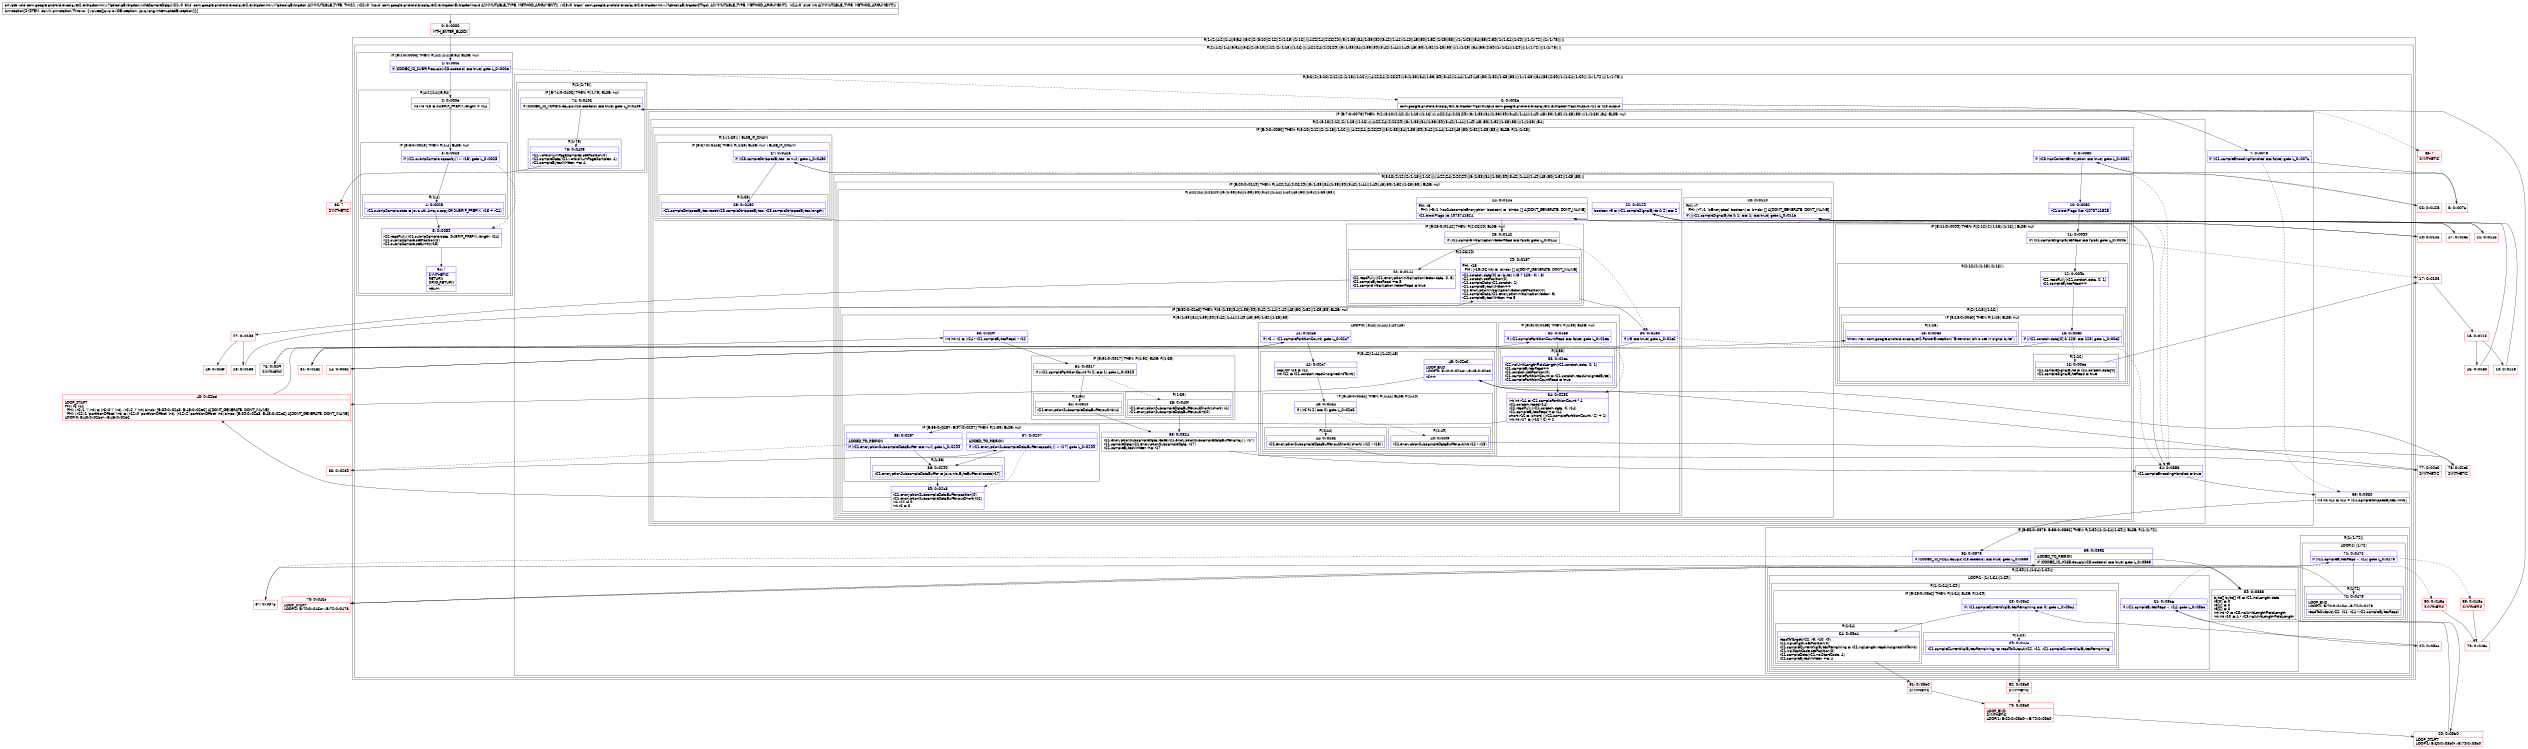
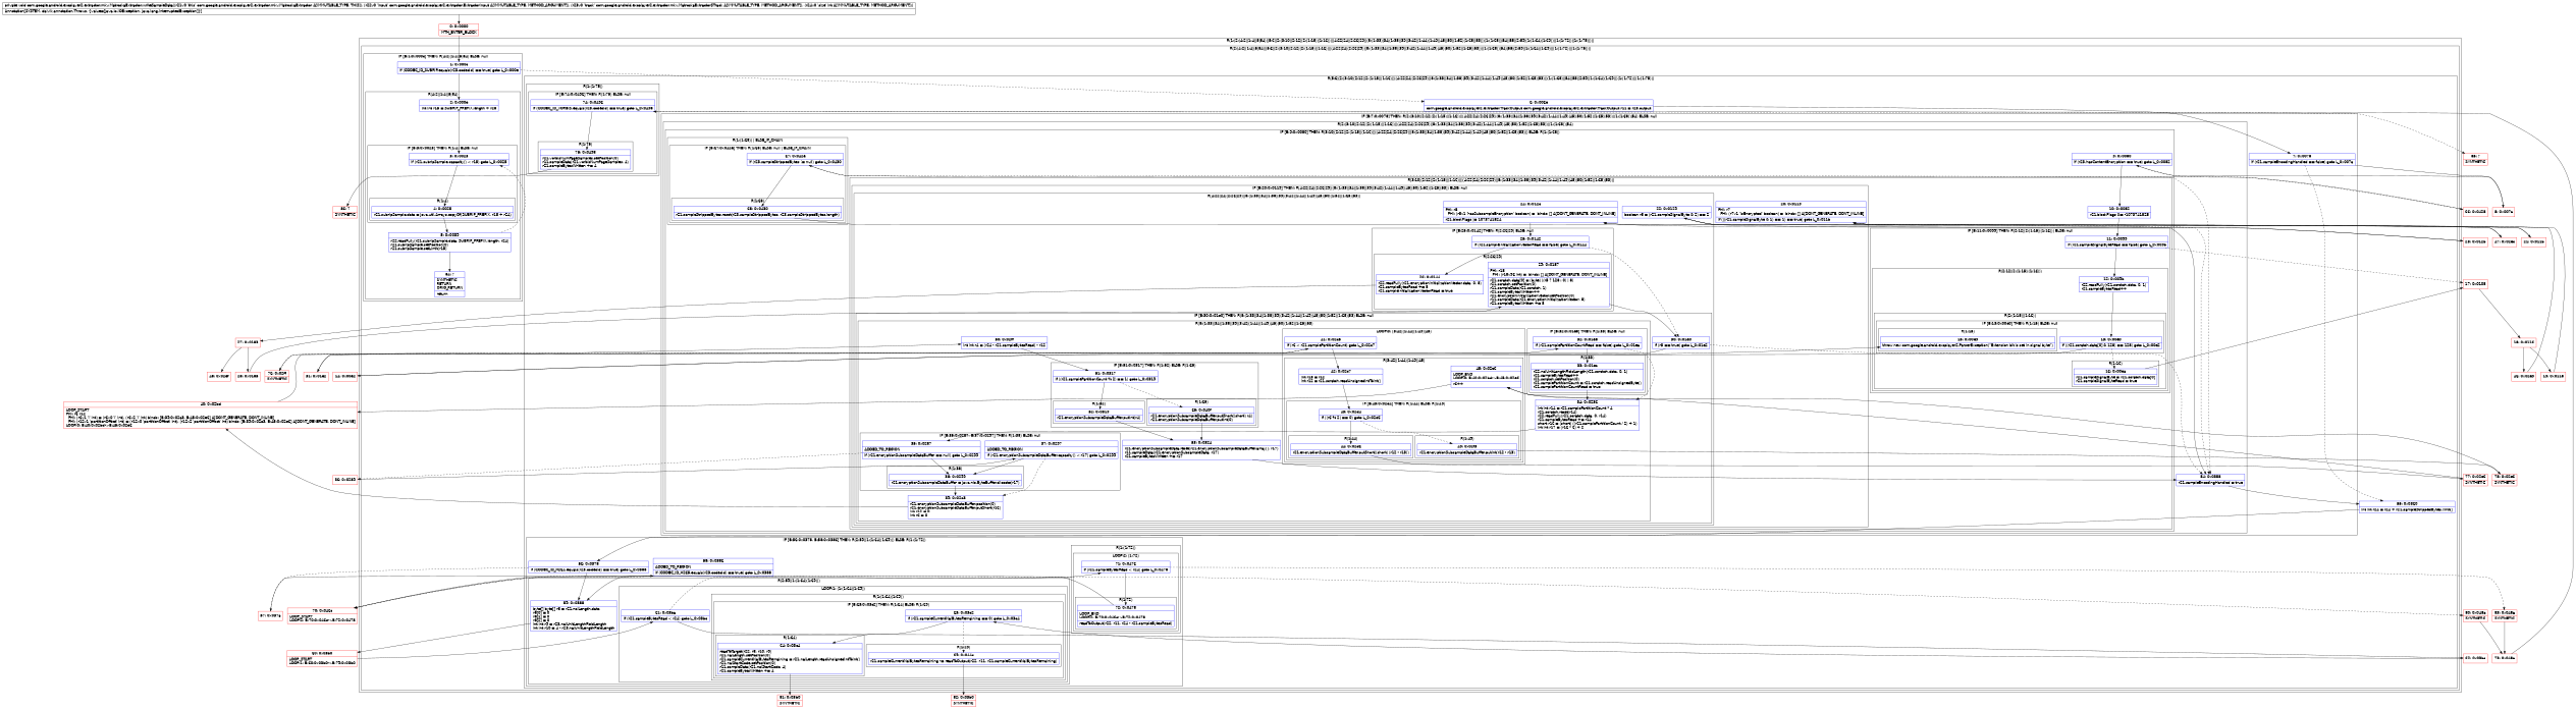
  digraph {
    fontname="DejaVu Sans"
    node [color=blue fontname="DejaVu Sans" shape=record]
    edge [fontname="DejaVu Sans"]
    n1 [label="{4\:\ 0x0025|r21.subripSample.data = java.util.Arrays.copyOf(SUBRIP_PREFIX, r15 + r24)\l}"]
    n2 [label="{3\:\ 0x0023|if (r21.subripSample.capacity() \< r15) goto L_0x0025\l}"]
-   n3 [label="{2\:\ 0x000e|int int r15 = SUBRIP_PREFIX.length + r24\l}"]
+   n3 [label="{2\:\ 0x000e|int int r15 = SUBRIP_PREFIX.length + r28\l}"]
    n4 [label="{5\:\ 0x0039|r22.readFully(r21.subripSample.data, SUBRIP_PREFIX.length, r24)\lr21.subripSample.setPosition(0)\lr21.subripSample.setLimit(r15)\l}"]
    n5 [label="{84\:\ ?|SYNTHETIC\lRETURN\lORIG_RETURN\l|return\l}"]
    n6 [label="{1\:\ 0x000c|if (CODEC_ID_SUBRIP.equals(r23.codecId) == true) goto L_0x000e\l}"]
    n7 [label="{15\:\ 0x00e9|throw new com.google.android.exoplayer2.ParserException(\"Extension bit is set in signal byte\")\l}"]
    n8 [label="{13\:\ 0x00e0|if ((r21.scratch.data[0] & 128) == 128) goto L_0x00e2\l}"]
    n9 [label="{16\:\ 0x00ea|r21.sampleSignalByte = r21.scratch.data[0]\lr21.sampleSignalByteRead = true\l}"]
    n10 [label="{12\:\ 0x009b|r22.readFully(r21.scratch.data, 0, 1)\lr21.sampleBytesRead++\l}"]
    n11 [label="{11\:\ 0x0099|if (r21.sampleSignalByteRead == false) goto L_0x009b\l}"]
    n12 [label="{26\:\ 0x0144|r22.readFully(r21.encryptionInitializationVector.data, 0, 8)\lr21.sampleBytesRead += 8\lr21.sampleInitializationVectorRead = true\l}"]
    n13 [label="{29\:\ 0x0187|PHI: r18 \l  PHI: (r18v96 int) =  binds: [] A[DONT_GENERATE, DONT_INLINE]\l|r21.scratch.data[0] = (byte) ((r5 ? 128 : 0) \| 8)\lr21.scratch.setPosition(0)\lr11.sampleData(r21.scratch, 1)\lr21.sampleBytesWritten++\lr21.encryptionInitializationVector.setPosition(0)\lr11.sampleData(r21.encryptionInitializationVector, 8)\lr21.sampleBytesWritten += 8\l}"]
    n14 [label="{25\:\ 0x0142|if (r21.sampleInitializationVectorRead == false) goto L_0x0144\l}"]
    n15 [label="{33\:\ 0x01ea|r22.nalUnitLengthFieldLength(r21.scratch.data, 0, 1)\lr21.sampleBytesRead++\lr21.scratch.setPosition(0)\lr21.samplePartitionCount = r21.scratch.readUnsignedByte()\lr21.samplePartitionCountRead = true\l}"]
    n16 [label="{32\:\ 0x01e8|if (r21.samplePartitionCountRead == false) goto L_0x01ea\l}"]
    n17 [label="{38\:\ 0x0299|r21.encryptionSubsampleDataBuffer = java.nio.ByteBuffer.allocate(r17)\l}"]
    n18 [label="{35\:\ 0x0287|ADDED_TO_REGION\l|if (r21.encryptionSubsampleDataBuffer == null) goto L_0x0299\l}"]
    n19 [label="{37\:\ 0x0297|ADDED_TO_REGION\l|if (r21.encryptionSubsampleDataBuffer.capacity() \< r17) goto L_0x0299\l}"]
    n20 [label="{44\:\ 0x02d6|r21.encryptionSubsampleDataBuffer.putShort((short) (r12 \- r13))\l}"]
    n21 [label="{49\:\ 0x02f3|r21.encryptionSubsampleDataBuffer.putInt(r12 \- r13)\l}"]
    n22 [label="{43\:\ 0x02d4|if ((r6 % 2) == 0) goto L_0x02d6\l}"]
-   n23 [label="{42\:\ 0x02c7|copyOf r13 = r12\lint r12 = r21.scratch.readUnsignedIntToInt()\l}"]
+   n23 [label="{42\:\ 0x02c7|int r13 = r12\lint r12 = r21.scratch.readUnsignedIntToInt()\l}"]
    n24 [label="{45\:\ 0x02e6|LOOP_END\lLOOP:0: B:40:0x02bd\-\>B:45:0x02e6\l|r6++\l}"]
    n25 [label="{41\:\ 0x02c5|if (r6 \< r21.samplePartitionCount) goto L_0x02c7\l}"]
    n26 [label="{52\:\ 0x0319|r21.encryptionSubsampleDataBuffer.putInt(r4)\l}"]
    n27 [label="{65\:\ 0x040f|r21.encryptionSubsampleDataBuffer.putShort((short) r4)\lr21.encryptionSubsampleDataBuffer.putInt(0)\l}"]
    n28 [label="{51\:\ 0x0317|if ((r21.samplePartitionCount % 2) == 1) goto L_0x0319\l}"]
    n29 [label="{34\:\ 0x0236|int int r14 = r21.samplePartitionCount * 4\lr21.scratch.reset(r14)\lr22.readFully(r21.scratch.data, 0, r14)\lr21.sampleBytesRead += r14\lshort r16 = (short) ((r21.samplePartitionCount \/ 2) + 1)\lint int r17 = (r16 * 6) + 2\l}"]
    n30 [label="{39\:\ 0x02a3|r21.encryptionSubsampleDataBuffer.position(0)\lr21.encryptionSubsampleDataBuffer.putShort(r16)\lint r12 = 0\lint r6 = 0\l}"]
    n31 [label="{50\:\ 0x02ff|int int r4 = (r24 \- r21.sampleBytesRead) \- r12\l}"]
    n32 [label="{53\:\ 0x0324|r21.encryptionSubsampleData.reset(r21.encryptionSubsampleDataBuffer.array(), r17)\lr11.sampleData(r21.encryptionSubsampleData, r17)\lr21.sampleBytesWritten += r17\l}"]
    n33 [label="{30\:\ 0x01e0|if (r5 == true) goto L_0x01e2\l}"]
    n34 [label="{22\:\ 0x0129|boolean r5 = (r21.sampleSignalByte & 2) == 2\l}"]
    n35 [label="{24\:\ 0x012c|PHI: r5 \l  PHI: (r5v1 'hasSubsampleEncryption' boolean) =  binds: [] A[DONT_GENERATE, DONT_INLINE]\l|r21.blockFlags \|= 1073741824\l}"]
    n36 [label="{20\:\ 0x0119|PHI: r7 \l  PHI: (r7v1 'isEncrypted' boolean) =  binds: [] A[DONT_GENERATE, DONT_INLINE]\l|if (((r21.sampleSignalByte & 1) == 1) == true) goto L_0x011b\l}"]
    n37 [label="{10\:\ 0x0082|r21.blockFlags &= \-1073741825\l}"]
    n38 [label="{68\:\ 0x0430|r21.sampleStrippedBytes.reset(r23.sampleStrippedBytes, r23.sampleStrippedBytes.length)\l}"]
    n39 [label="{67\:\ 0x042e|if (r23.sampleStrippedBytes != null) goto L_0x0430\l}"]
    n40 [label="{9\:\ 0x0080|if (r23.hasContentEncryption == true) goto L_0x0082\l}"]
    n41 [label="{54\:\ 0x0358|r21.sampleEncodingHandled = true\l}"]
    n42 [label="{7\:\ 0x0078|if (r21.sampleEncodingHandled == false) goto L_0x007a\l}"]
    n43 [label="{64\:\ 0x03c4|readToTarget(r22, r8, r10, r9)\lr21.nalLength.setPosition(0)\lr21.sampleCurrentNalBytesRemaining = r21.nalLength.readUnsignedIntToInt()\lr21.nalStartCode.setPosition(0)\lr11.sampleData(r21.nalStartCode, 4)\lr21.sampleBytesWritten += 4\l}"]
    n44 [label="{69\:\ 0x044c|r21.sampleCurrentNalBytesRemaining \-= readToOutput(r22, r11, r21.sampleCurrentNalBytesRemaining)\l}"]
    n45 [label="{63\:\ 0x03c2|if (r21.sampleCurrentNalBytesRemaining == 0) goto L_0x03c4\l}"]
    n46 [label="{61\:\ 0x03ba|if (r21.sampleBytesRead \< r24) goto L_0x03bc\l}"]
    n47 [label="{59\:\ 0x0388|byte[] byte[] r8 = r21.nalLength.data\lr8[0] = 0\lr8[1] = 0\lr8[2] = 0\lint int r9 = r23.nalUnitLengthFieldLength\lint int r10 = 4 \- r23.nalUnitLengthFieldLength\l}"]
    n48 [label="{72\:\ 0x0478|LOOP_END\lLOOP:2: B:70:0x046c\-\>B:72:0x0478\l|readToOutput(r22, r11, r24 \- r21.sampleBytesRead)\l}"]
    n49 [label="{71\:\ 0x0476|if (r21.sampleBytesRead \< r24) goto L_0x0478\l}"]
    n50 [label="{56\:\ 0x0378|if (CODEC_ID_H264.equals(r23.codecId) == true) goto L_0x0388\l}"]
    n51 [label="{58\:\ 0x0386|ADDED_TO_REGION\l|if (CODEC_ID_H265.equals(r23.codecId) == true) goto L_0x0388\l}"]
    n52 [label="{75\:\ 0x0498|r21.vorbisNumPageSamples.setPosition(0)\lr11.sampleData(r21.vorbisNumPageSamples, 4)\lr21.sampleBytesWritten += 4\l}"]
    n53 [label="{74\:\ 0x0496|if (CODEC_ID_VORBIS.equals(r23.codecId) == true) goto L_0x0498\l}"]
    n54 [label="{6\:\ 0x006e|com.google.android.exoplayer2.extractor.TrackOutput com.google.android.exoplayer2.extractor.TrackOutput r11 = r23.output\l}"]
    n55 [label="{55\:\ 0x0360|int int r24 = r24 + r21.sampleStrippedBytes.limit()\l}"]
    n56 [color=red label="{14\:\ 0x00e2}"]
    n57 [color=red label="{17\:\ 0x0108}"]
    n58 [color=red label="{27\:\ 0x0183}"]
    n59 [color=red label="{36\:\ 0x0289}"]
    n60 [color=red label="{77\:\ 0x02e6|SYNTHETIC\l}"]
    n61 [color=red label="{78\:\ 0x02e6|SYNTHETIC\l}"]
    n62 [color=red label="{40\:\ 0x02bd|LOOP_START\lPHI: r6 r12 \l  PHI: (r6v1 'i' int) = (r6v0 'i' int), (r6v2 'i' int) binds: [B:39:0x02a3, B:45:0x02e6] A[DONT_GENERATE, DONT_INLINE]\l  PHI: (r12v1 'partitionOffset' int) = (r12v0 'partitionOffset' int), (r12v2 'partitionOffset' int) binds: [B:39:0x02a3, B:45:0x02e6] A[DONT_GENERATE, DONT_INLINE]\lLOOP:0: B:40:0x02bd\-\>B:45:0x02e6\l}"]
    n63 [color=red label="{76\:\ 0x02ff|SYNTHETIC\l}"]
    n64 [color=red label="{31\:\ 0x01e2}"]
    n65 [color=red label="{23\:\ 0x012b}"]
    n66 [color=red label="{47\:\ 0x02ec}"]
    n67 [color=red label="{21\:\ 0x011b}"]
    n68 [color=red label="{66\:\ 0x0428}"]
    n69 [color=red label="{8\:\ 0x007a}"]
    n70 [color=red label="{81\:\ 0x03b0|SYNTHETIC\l}"]
    n71 [color=red label="{82\:\ 0x03b0|SYNTHETIC\l}"]
    n72 [color=red label="{62\:\ 0x03bc}"]
    n73 [color=red label="{80\:\ 0x048a|SYNTHETIC\l}"]
    n74 [color=red label="{60\:\ 0x03b0|LOOP_START\lLOOP:1: B:60:0x03b0\-\>B:79:0x03b0\l}"]
    n75 [color=red label="{70\:\ 0x046c|LOOP_START\lLOOP:2: B:70:0x046c\-\>B:72:0x0478\l}"]
    n76 [color=red label="{83\:\ 0x048a|SYNTHETIC\l}"]
    n77 [color=red label="{57\:\ 0x037a}"]
    n78 [color=red label="{86\:\ ?|SYNTHETIC\l}"]
    n79 [color=red label="{85\:\ ?|SYNTHETIC\l}"]
    n80 [color=red label="{18\:\ 0x0116}"]
    n81 [color=red label="{28\:\ 0x0185}"]
    n82 [color=red label="{48\:\ 0x02ef}"]
    n83 [color=red label="{73\:\ 0x048a}"]
-   n84 [color=red label="{79\:\ 0x03b0|LOOP_END\lSYNTHETIC\lLOOP:1: B:60:0x03b0\-\>B:79:0x03b0\l}"]
    n85 [color=red label="{0\:\ 0x0000|MTH_ENTER_BLOCK\l}"]
    n86 [color=red label="{19\:\ 0x0118}"]
    n87 [color=red label="{46\:\ 0x02e9}"]
    n88 [label="{private void com.google.android.exoplayer2.extractor.mkv.MatroskaExtractor.writeSampleData((r21v0 'this' com.google.android.exoplayer2.extractor.mkv.MatroskaExtractor A[IMMUTABLE_TYPE, THIS]), (r22v0 'input' com.google.android.exoplayer2.extractor.ExtractorInput A[IMMUTABLE_TYPE, METHOD_ARGUMENT]), (r23v0 'track' com.google.android.exoplayer2.extractor.mkv.MatroskaExtractor$Track A[IMMUTABLE_TYPE, METHOD_ARGUMENT]), (r24v0 'size' int A[IMMUTABLE_TYPE, METHOD_ARGUMENT]))  | Annotation[SYSTEM, dalvik.annotation.Throws, \{value=[java.io.IOException, java.lang.InterruptedException]\}]\l}" color=""]
    subgraph cluster_1 {
      label="R(1:(2:(4:2|(1:4)|5|84)|(5:6|(2:(3:10|(2:12|(2:(1:15)|(1:16)))|(4:22|24|(2:26|29)|(8:(1:33)|34|(1:38)|39|(3:42|(1:44)(1:49)|45)|50|(1:52)(1:65)|53)))(1:(1:68))|54)|55|(2:59|(1:(1:64)(1:69)))(1:(1:72))|(1:(1:75)))))"
      subgraph cluster_2 {
        label="R(2:(4:2|(1:4)|5|84)|(5:6|(2:(3:10|(2:12|(2:(1:15)|(1:16)))|(4:22|24|(2:26|29)|(8:(1:33)|34|(1:38)|39|(3:42|(1:44)(1:49)|45)|50|(1:52)(1:65)|53)))(1:(1:68))|54)|55|(2:59|(1:(1:64)(1:69)))(1:(1:72))|(1:(1:75))))"
        subgraph cluster_3 {
          label="IF [B:1:0x000c] THEN: R(4:2|(1:4)|5|84) ELSE: null"
          n6
          subgraph cluster_4 {
            label="R(4:2|(1:4)|5|84)"
            n3
            n4
            n5
            subgraph cluster_5 {
              label="IF [B:3:0x0023] THEN: R(1:4) ELSE: null"
              n2
              subgraph cluster_6 {
                label="R(1:4)"
                n1
              }
            }
          }
        }
        subgraph cluster_7 {
          label="R(5:6|(2:(3:10|(2:12|(2:(1:15)|(1:16)))|(4:22|24|(2:26|29)|(8:(1:33)|34|(1:38)|39|(3:42|(1:44)(1:49)|45)|50|(1:52)(1:65)|53)))(1:(1:68))|54)|55|(2:59|(1:(1:64)(1:69)))(1:(1:72))|(1:(1:75)))"
          n54
          n55
          subgraph cluster_8 {
            label="IF [B:7:0x0078] THEN: R(2:(3:10|(2:12|(2:(1:15)|(1:16)))|(4:22|24|(2:26|29)|(8:(1:33)|34|(1:38)|39|(3:42|(1:44)(1:49)|45)|50|(1:52)(1:65)|53)))(1:(1:68))|54) ELSE: null"
            n42
            subgraph cluster_9 {
              label="R(2:(3:10|(2:12|(2:(1:15)|(1:16)))|(4:22|24|(2:26|29)|(8:(1:33)|34|(1:38)|39|(3:42|(1:44)(1:49)|45)|50|(1:52)(1:65)|53)))(1:(1:68))|54)"
              n41
              subgraph cluster_10 {
                label="IF [B:9:0x0080] THEN: R(3:10|(2:12|(2:(1:15)|(1:16)))|(4:22|24|(2:26|29)|(8:(1:33)|34|(1:38)|39|(3:42|(1:44)(1:49)|45)|50|(1:52)(1:65)|53))) ELSE: R(1:(1:68))"
                n40
                subgraph cluster_11 {
                  label="R(3:10|(2:12|(2:(1:15)|(1:16)))|(4:22|24|(2:26|29)|(8:(1:33)|34|(1:38)|39|(3:42|(1:44)(1:49)|45)|50|(1:52)(1:65)|53)))"
                  n37
                  subgraph cluster_12 {
                    label="IF [B:11:0x0099] THEN: R(2:12|(2:(1:15)|(1:16))) ELSE: null"
                    n11
                    subgraph cluster_13 {
                      label="R(2:12|(2:(1:15)|(1:16)))"
                      n10
                      subgraph cluster_14 {
                        label="R(2:(1:15)|(1:16))"
                        subgraph cluster_15 {
                          label="IF [B:13:0x00e0] THEN: R(1:15) ELSE: null"
                          n8
                          subgraph cluster_16 {
                            label="R(1:15)"
                            n7
                          }
                        }
                        subgraph cluster_17 {
                          label="R(1:16)"
                          n9
                        }
                      }
                    }
                  }
                  subgraph cluster_18 {
                    label="IF [B:20:0x0119] THEN: R(4:22|24|(2:26|29)|(8:(1:33)|34|(1:38)|39|(3:42|(1:44)(1:49)|45)|50|(1:52)(1:65)|53)) ELSE: null"
                    n36
                    subgraph cluster_19 {
                      label="R(4:22|24|(2:26|29)|(8:(1:33)|34|(1:38)|39|(3:42|(1:44)(1:49)|45)|50|(1:52)(1:65)|53))"
                      n34
                      n35
                      subgraph cluster_20 {
                        label="IF [B:25:0x0142] THEN: R(2:26|29) ELSE: null"
                        n14
                        subgraph cluster_21 {
                          label="R(2:26|29)"
                          n12
                          n13
                        }
                      }
                      subgraph cluster_22 {
                        label="IF [B:30:0x01e0] THEN: R(8:(1:33)|34|(1:38)|39|(3:42|(1:44)(1:49)|45)|50|(1:52)(1:65)|53) ELSE: null"
                        n33
                        subgraph cluster_23 {
                          label="R(8:(1:33)|34|(1:38)|39|(3:42|(1:44)(1:49)|45)|50|(1:52)(1:65)|53)"
                          n29
                          n30
                          n31
                          n32
                          subgraph cluster_24 {
                            label="IF [B:32:0x01e8] THEN: R(1:33) ELSE: null"
                            n16
                            subgraph cluster_25 {
                              label="R(1:33)"
                              n15
                            }
                          }
                          subgraph cluster_26 {
                            label="IF [B:35:0x0287, B:37:0x0297] THEN: R(1:38) ELSE: null"
                            n18
                            n19
                            subgraph cluster_27 {
                              label="R(1:38)"
                              n17
                            }
                          }
                          subgraph cluster_28 {
                            label="LOOP:0: (3:42|(1:44)(1:49)|45)"
                            n25
                            subgraph cluster_29 {
                              label="R(3:42|(1:44)(1:49)|45)"
                              n23
                              n24
                              subgraph cluster_30 {
                                label="IF [B:43:0x02d4] THEN: R(1:44) ELSE: R(1:49)"
                                n22
                                subgraph cluster_31 {
                                  label="R(1:44)"
                                  n20
                                }
                                subgraph cluster_32 {
                                  label="R(1:49)"
                                  n21
                                }
                              }
                            }
                          }
                          subgraph cluster_33 {
                            label="IF [B:51:0x0317] THEN: R(1:52) ELSE: R(1:65)"
                            n28
                            subgraph cluster_34 {
                              label="R(1:52)"
                              n26
                            }
                            subgraph cluster_35 {
                              label="R(1:65)"
                              n27
                            }
                          }
                        }
                      }
                    }
                  }
                }
                subgraph cluster_36 {
                  label="R(1:(1:68)) | ELSE_IF_CHAIN\l"
                  subgraph cluster_37 {
                    label="IF [B:67:0x042e] THEN: R(1:68) ELSE: null | ELSE_IF_CHAIN\l"
                    n39
                    subgraph cluster_38 {
                      label="R(1:68)"
                      n38
                    }
                  }
                }
              }
            }
          }
          subgraph cluster_39 {
            label="IF [B:56:0x0378, B:58:0x0386] THEN: R(2:59|(1:(1:64)(1:69))) ELSE: R(1:(1:72))"
            n50
            n51
            subgraph cluster_40 {
              label="R(2:59|(1:(1:64)(1:69)))"
              n47
              subgraph cluster_41 {
                label="LOOP:1: (1:(1:64)(1:69))"
                n46
                subgraph cluster_42 {
                  label="R(1:(1:64)(1:69))"
                  subgraph cluster_43 {
                    label="IF [B:63:0x03c2] THEN: R(1:64) ELSE: R(1:69)"
                    n45
                    subgraph cluster_44 {
                      label="R(1:64)"
                      n43
                    }
                    subgraph cluster_45 {
                      label="R(1:29)"
                      n44
                    }
                  }
                }
              }
            }
            subgraph cluster_46 {
              label="R(1:(1:72))"
              subgraph cluster_47 {
                label="LOOP:2: (1:72)"
                n49
                subgraph cluster_48 {
                  label="R(1:72)"
                  n48
                }
              }
            }
          }
          subgraph cluster_49 {
            label="R(1:(1:75))"
            subgraph cluster_50 {
              label="IF [B:74:0x0496] THEN: R(1:75) ELSE: null"
              n53
              subgraph cluster_51 {
                label="R(1:75)"
                n52
              }
            }
          }
        }
      }
    }
    n1 -> n4
    n2 -> n1
-   n2 -> n4 [style=dashed]
+   n4 -> n2 [style=dashed]
    n3 -> n2
    n4 -> n5
    n6 -> n3
    n6 -> n54 [style=dashed]
    n8 -> n9 [style=dashed]
    n8 -> n56
    n9 -> n57
    n10 -> n8
    n11 -> n10
    n11 -> n57 [style=dashed]
    n12 -> n58
    n13 -> n33
    n14 -> n12
    n14 -> n33 [style=dashed]
    n15 -> n29
    n16 -> n15
    n16 -> n29 [style=dashed]
    n17 -> n30
    n18 -> n17
    n18 -> n59 [style=dashed]
    n19 -> n17
    n19 -> n30 [style=dashed]
    n20 -> n60
    n21 -> n61
    n22 -> n20
    n22 -> n21 [style=dashed]
    n23 -> n22
    n24 -> n62
    n25 -> n23
    n25 -> n63 [style=dashed]
    n26 -> n32
    n27 -> n32
    n28 -> n26
    n28 -> n27 [style=dashed]
    n29 -> n18
    n30 -> n62
    n31 -> n28
    n32 -> n41
    n33 -> n41 [style=dashed]
    n33 -> n64
    n34 -> n65
    n34 -> n66
    n35 -> n14
    n36 -> n41 [style=dashed]
    n36 -> n67
    n37 -> n11
    n38 -> n41
    n39 -> n38
    n39 -> n41 [style=dashed]
    n40 -> n37
    n40 -> n68 [style=dashed]
    n41 -> n55
    n42 -> n55 [style=dashed]
    n42 -> n69
    n43 -> n70
    n44 -> n71
    n45 -> n43
    n45 -> n44 [style=dashed]
    n46 -> n72
    n46 -> n73 [style=dashed]
    n47 -> n74
    n48 -> n75
    n49 -> n48
    n49 -> n76 [style=dashed]
    n50 -> n47
    n50 -> n77 [style=dashed]
    n51 -> n47
    n51 -> n75 [style=dashed]
    n52 -> n78
    n53 -> n52
    n53 -> n79 [style=dashed]
    n54 -> n42
    n55 -> n50
    n56 -> n7
    n57 -> n80
    n58 -> n81
    n58 -> n82
    n59 -> n19
    n60 -> n24
    n61 -> n24
    n62 -> n25
    n63 -> n31
    n64 -> n16
    n65 -> n35
    n66 -> n35
    n67 -> n34
    n68 -> n39
    n69 -> n40
-   n70 -> n84
-   n71 -> n84
    n72 -> n45
    n73 -> n83
    n74 -> n46
    n75 -> n49
    n76 -> n83
    n77 -> n51
    n80 -> n86
    n80 -> n87
    n81 -> n13
    n83 -> n53
-   n84 -> n74
    n85 -> n6
    n86 -> n36
    n87 -> n36
    n88 -> n85
  }
